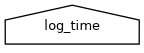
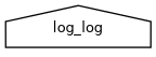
  digraph {
    rankdir=LR
-   n1 [color=black fillcolor=white fontname=Helvetica fontsize=10 height=0.2 label=log_time shape=house style=filled width=0.4]
+   n1 [color=black fillcolor=white fontname=Helvetica fontsize=10 height=0.2 label=log_log shape=house style=filled width=0.4]
  }
